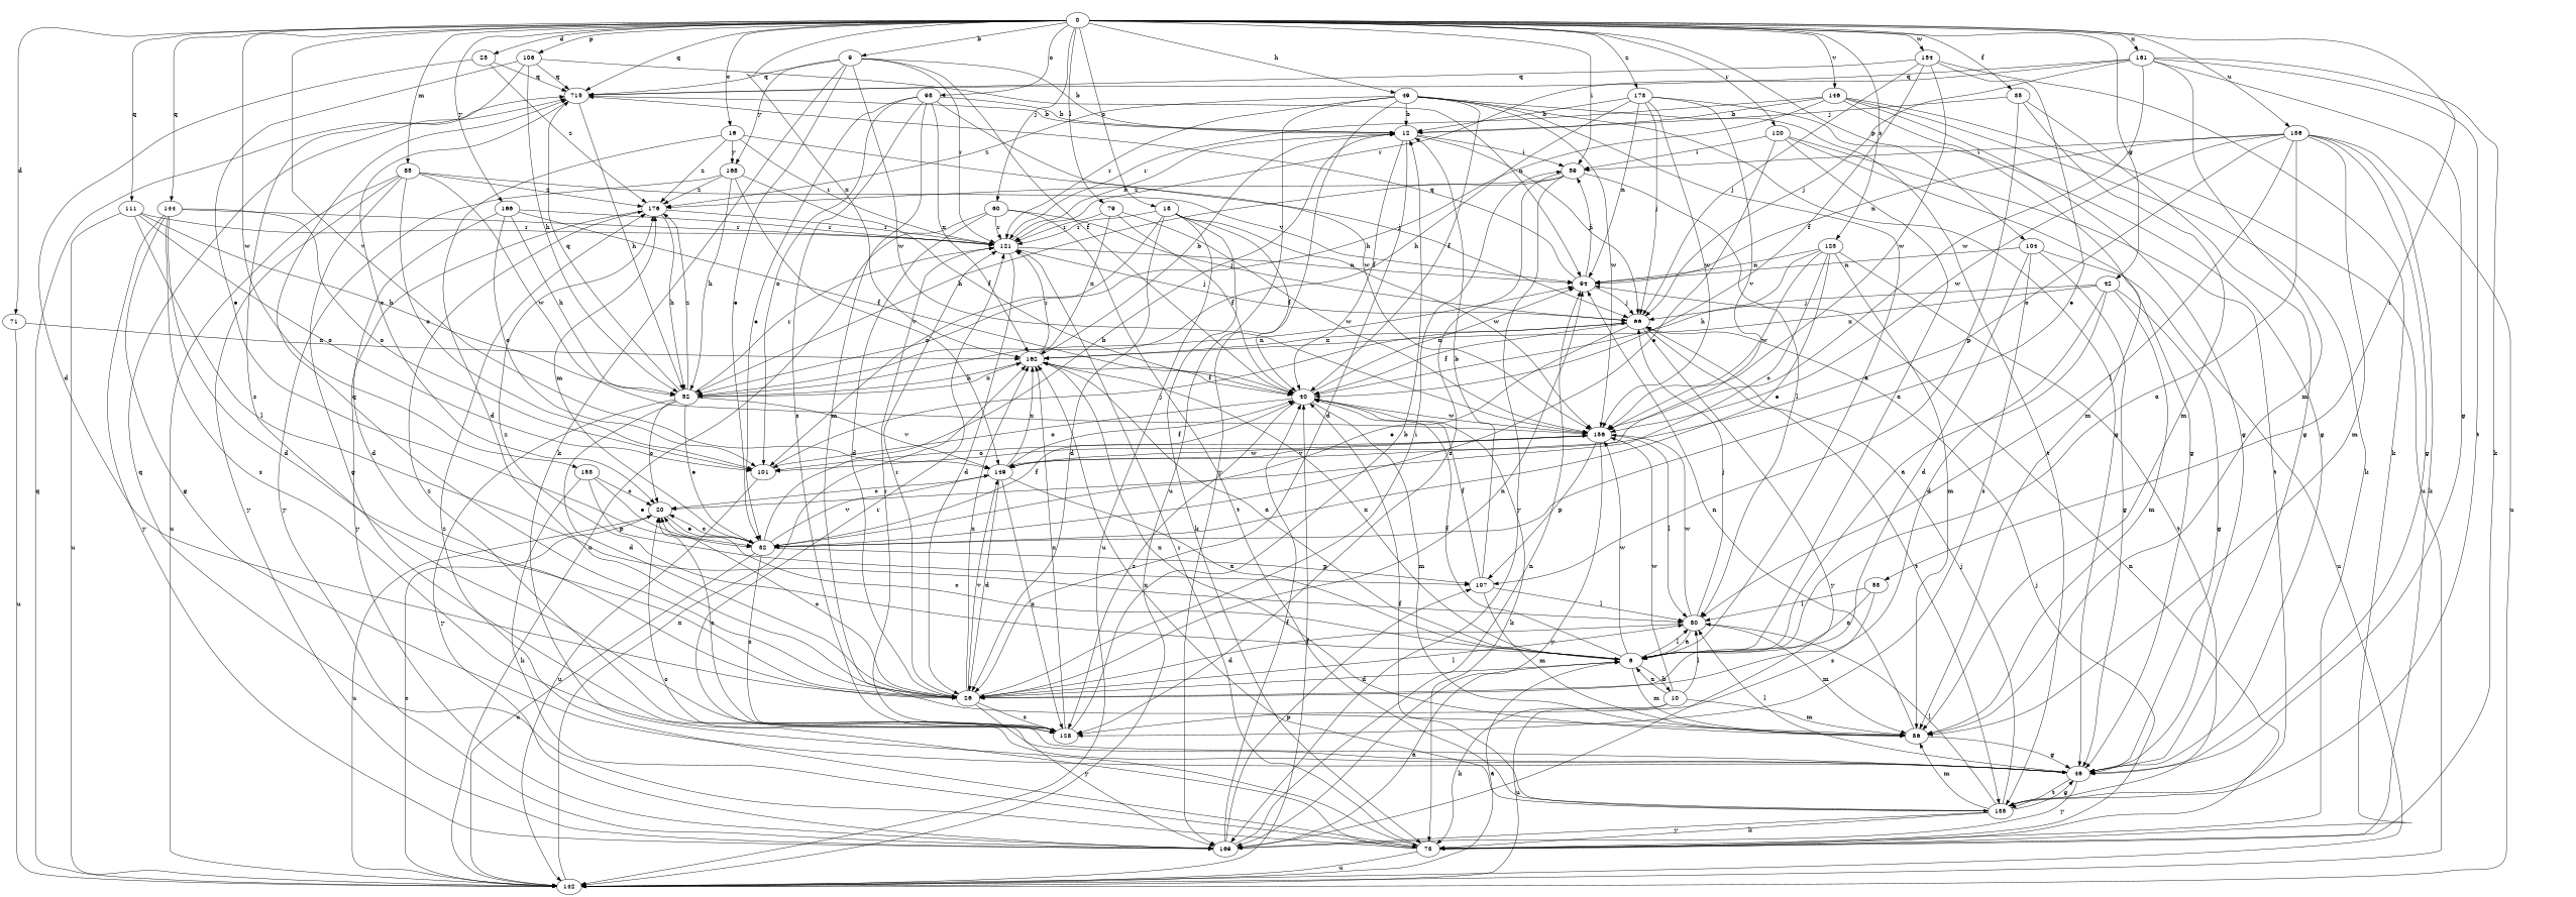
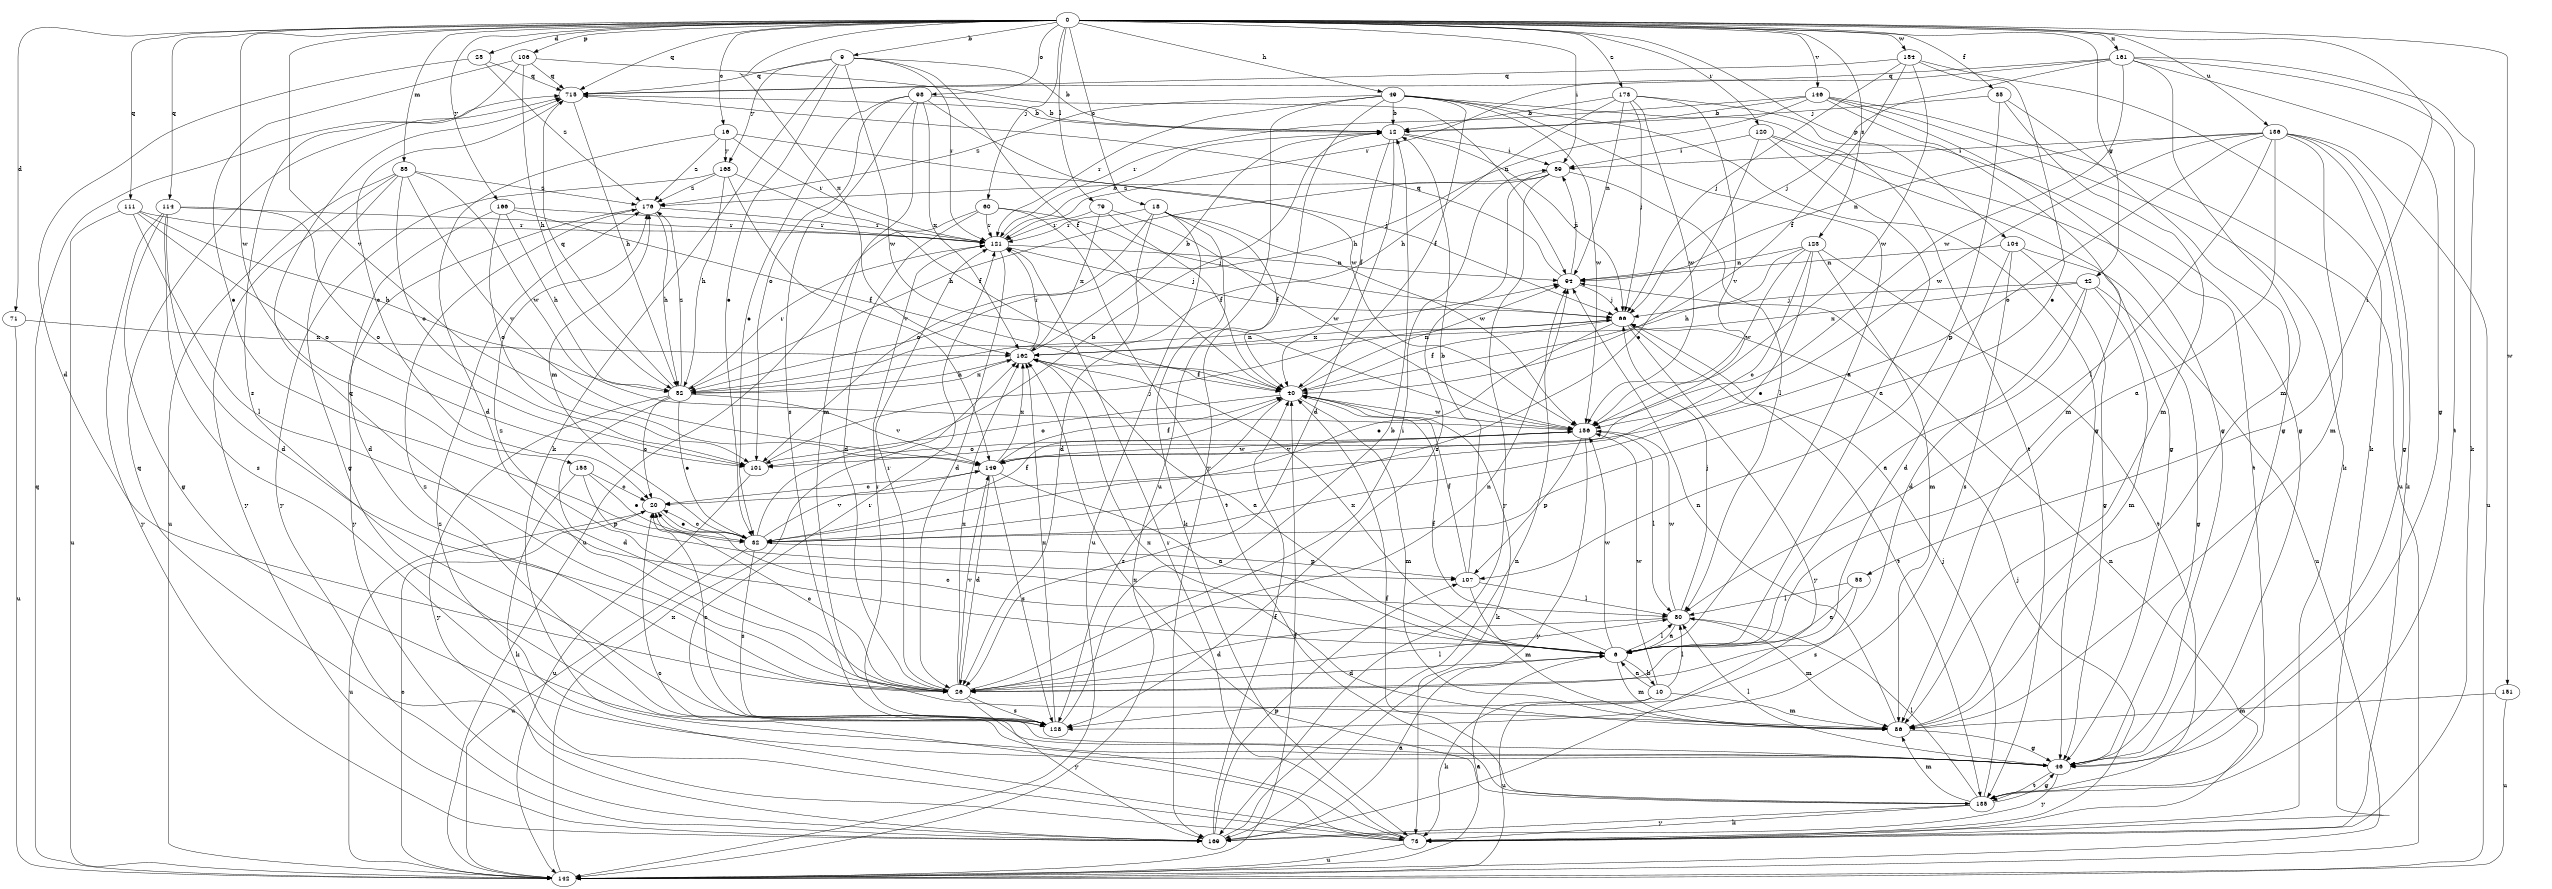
  strict digraph {
    0
    9
    16
    18
    n5 [label=71]
    25
    35
    42
    49
    53
    59
    60
    79
    85
    98
    104
    106
    111
-   114 [label=144]
+   114
    n20 [label=715]
    120
    123
    136
    146
    149
+   151
    153
    154
    161
    162
    166
    173
    40
    156
    12
    32
    73
    121
    168
    26
    176
    66
    142
    101
    86
    107
    46
    6
    169
    135
    80
    128
    52
    94
    20
    10
    0 -> 9 [label=b]
    0 -> 16 [label=c]
    0 -> 18 [label=c]
    0 -> n5 [label=d]
    0 -> 25 [label=d]
    0 -> 35 [label=f]
    0 -> 42 [label=g]
    0 -> 49 [label=h]
    0 -> 53 [label=i]
    0 -> 59 [label=i]
    0 -> 60 [label=j]
    0 -> 79 [label=l]
    0 -> 85 [label=m]
    0 -> 98 [label=o]
    0 -> 104 [label=p]
    0 -> 106 [label=p]
    0 -> 111 [label=q]
    0 -> 114 [label=q]
    0 -> n20 [label=q]
    0 -> 120 [label=r]
    0 -> 123 [label=s]
    0 -> 136 [label=u]
    0 -> 146 [label=v]
    0 -> 149 [label=v]
+   0 -> 151 [label=w]
    0 -> 153 [label=w]
    0 -> 154 [label=w]
    0 -> 161 [label=x]
    0 -> 162 [label=x]
    0 -> 166 [label=y]
    0 -> 173 [label=z]
    9 -> n20 [label=q]
    9 -> 40 [label=f]
    9 -> 156 [label=w]
    9 -> 12 [label=b]
    9 -> 32 [label=e]
    9 -> 73 [label=k]
    9 -> 121 [label=r]
    9 -> 168 [label=y]
    16 -> 121 [label=r]
    16 -> 168 [label=y]
    16 -> 26 [label=d]
    16 -> 176 [label=z]
    16 -> 66 [label=j]
    18 -> 40 [label=f]
    18 -> 156 [label=w]
    18 -> 73 [label=k]
    18 -> 121 [label=r]
    18 -> 26 [label=d]
    18 -> 142 [label=u]
    18 -> 101 [label=o]
    n5 -> 162 [label=x]
    n5 -> 142 [label=u]
    25 -> n20 [label=q]
    25 -> 26 [label=d]
    25 -> 176 [label=z]
    35 -> 12 [label=j]
    35 -> 86 [label=m]
    35 -> 107 [label=p]
    35 -> 46 [label=g]
    42 -> 162 [label=x]
    42 -> 26 [label=d]
    42 -> 66 [label=j]
    42 -> 86 [label=m]
    42 -> 46 [label=g]
    42 -> 6 [label=a]
    49 -> 40 [label=f]
    49 -> 156 [label=w]
    49 -> 12 [label=b]
    49 -> 121 [label=r]
    49 -> 176 [label=z]
    49 -> 142 [label=u]
    49 -> 46 [label=g]
    49 -> 6 [label=a]
    49 -> 169 [label=y]
    49 -> 135 [label=t]
    53 -> 6 [label=a]
    53 -> 80 [label=l]
    53 -> 128 [label=s]
    59 -> 176 [label=z]
    59 -> 169 [label=y]
    59 -> 80 [label=l]
    59 -> 128 [label=s]
    59 -> 52 [label=h]
    60 -> 121 [label=r]
    60 -> 26 [label=d]
    60 -> 66 [label=j]
    60 -> 142 [label=u]
    60 -> 135 [label=t]
    79 -> 162 [label=x]
    79 -> 40 [label=f]
    79 -> 156 [label=w]
    79 -> 121 [label=r]
-   85 -> 94 [label=v]
+   85 -> 149 [label=v]
    85 -> 156 [label=w]
    85 -> 176 [label=z]
    85 -> 142 [label=u]
    85 -> 101 [label=o]
    85 -> 46 [label=g]
    85 -> 169 [label=y]
    98 -> 162 [label=x]
    98 -> 156 [label=w]
    98 -> 12 [label=b]
    98 -> 32 [label=e]
    98 -> 101 [label=o]
    98 -> 86 [label=m]
    98 -> 128 [label=s]
    104 -> 26 [label=d]
    104 -> 142 [label=u]
    104 -> 46 [label=g]
    104 -> 128 [label=s]
    104 -> 94 [label=n]
    106 -> n20 [label=q]
    106 -> 32 [label=e]
    106 -> 128 [label=s]
    106 -> 52 [label=h]
    106 -> 94 [label=n]
    111 -> 121 [label=r]
    111 -> 142 [label=u]
    111 -> 101 [label=o]
    111 -> 80 [label=l]
    111 -> 52 [label=h]
    114 -> 121 [label=r]
    114 -> 26 [label=d]
    114 -> 101 [label=o]
    114 -> 46 [label=g]
    114 -> 169 [label=y]
    114 -> 128 [label=s]
    n20 -> 12 [label=b]
    n20 -> 52 [label=h]
    n20 -> 20 [label=c]
    120 -> 59 [label=i]
    120 -> 32 [label=e]
    120 -> 46 [label=g]
    120 -> 6 [label=a]
    120 -> 135 [label=t]
    123 -> 40 [label=h]
    123 -> 156 [label=w]
    123 -> 32 [label=e]
    123 -> 86 [label=m]
    123 -> 135 [label=t]
    123 -> 94 [label=n]
    123 -> 20 [label=c]
    136 -> 59 [label=i]
    136 -> 156 [label=w]
    136 -> 73 [label=k]
    136 -> 142 [label=u]
    136 -> 101 [label=o]
    136 -> 86 [label=m]
    136 -> 46 [label=g]
    136 -> 6 [label=a]
    136 -> 80 [label=l]
    136 -> 94 [label=n]
    146 -> 12 [label=b]
    146 -> 73 [label=k]
    146 -> 121 [label=r]
    146 -> 142 [label=u]
    146 -> 86 [label=m]
    146 -> 46 [label=g]
    146 -> 52 [label=h]
    149 -> 162 [label=x]
    149 -> 40 [label=f]
    149 -> 156 [label=w]
    149 -> 26 [label=d]
    149 -> 6 [label=a]
    149 -> 128 [label=s]
    149 -> 20 [label=c]
+   151 -> 142 [label=u]
+   151 -> 86 [label=m]
    153 -> 32 [label=e]
    153 -> 73 [label=k]
    153 -> 107 [label=p]
    153 -> 20 [label=c]
    154 -> n20 [label=q]
    154 -> 40 [label=f]
    154 -> 156 [label=w]
    154 -> 32 [label=e]
    154 -> 73 [label=k]
    154 -> 66 [label=j]
    161 -> n20 [label=q]
    161 -> 156 [label=w]
    161 -> 73 [label=k]
    161 -> 121 [label=r]
    161 -> 66 [label=j]
    161 -> 86 [label=m]
    161 -> 46 [label=g]
    161 -> 135 [label=t]
    162 -> 40 [label=f]
    162 -> 12 [label=b]
    162 -> 121 [label=r]
    162 -> 6 [label=a]
    162 -> 52 [label=h]
    166 -> 40 [label=f]
    166 -> 121 [label=r]
    166 -> 26 [label=d]
    166 -> 101 [label=o]
    166 -> 52 [label=h]
    173 -> 149 [label=v]
    173 -> 156 [label=w]
    173 -> 12 [label=b]
    173 -> 66 [label=j]
    173 -> 46 [label=g]
    173 -> 52 [label=h]
    173 -> 94 [label=n]
    40 -> 156 [label=w]
    40 -> 73 [label=k]
    40 -> 101 [label=o]
    40 -> 86 [label=m]
    40 -> 128 [label=s]
    40 -> 94 [label=n]
    156 -> 149 [label=v]
    156 -> 101 [label=o]
    156 -> 107 [label=p]
    156 -> 169 [label=y]
    156 -> 80 [label=l]
    12 -> 59 [label=i]
    12 -> 40 [label=f]
    12 -> 26 [label=d]
    12 -> 66 [label=j]
    32 -> 149 [label=v]
    32 -> 40 [label=f]
    32 -> 12 [label=b]
    32 -> 176 [label=m]
    32 -> 142 [label=u]
    32 -> 107 [label=p]
    32 -> 128 [label=s]
    32 -> 20 [label=c]
    73 -> n20 [label=q]
    73 -> 121 [label=r]
    73 -> 176 [label=z]
    73 -> 66 [label=j]
    73 -> 142 [label=u]
    73 -> 94 [label=n]
    73 -> 20 [label=c]
    121 -> 12 [label=b]
    121 -> 26 [label=d]
    121 -> 66 [label=j]
    121 -> 94 [label=n]
    168 -> 149 [label=v]
    168 -> 40 [label=f]
    168 -> 176 [label=z]
    168 -> 169 [label=y]
    168 -> 52 [label=h]
    26 -> 59 [label=i]
    26 -> n20 [label=q]
    26 -> 149 [label=v]
    26 -> 162 [label=x]
    26 -> 121 [label=r]
    26 -> 169 [label=y]
    26 -> 80 [label=l]
    26 -> 128 [label=s]
    26 -> 94 [label=n]
    26 -> 20 [label=c]
    176 -> 121 [label=r]
    176 -> 169 [label=y]
    176 -> 52 [label=h]
    66 -> 162 [label=x]
    66 -> 40 [label=f]
    66 -> 32 [label=e]
    66 -> 169 [label=y]
    66 -> 135 [label=t]
    142 -> n20 [label=q]
    142 -> 162 [label=x]
    142 -> 40 [label=f]
    142 -> 6 [label=a]
    142 -> 20 [label=c]
    101 -> 66 [label=j]
    101 -> 142 [label=u]
    86 -> 162 [label=x]
    86 -> 46 [label=g]
    86 -> 94 [label=n]
    107 -> 40 [label=f]
    107 -> 12 [label=b]
    107 -> 86 [label=m]
    107 -> 80 [label=l]
    46 -> 121 [label=r]
    46 -> 176 [label=z]
    46 -> 169 [label=y]
    46 -> 135 [label=t]
    46 -> 80 [label=l]
    6 -> 162 [label=x]
    6 -> 40 [label=f]
    6 -> 156 [label=w]
    6 -> 26 [label=d]
    6 -> 176 [label=z]
    6 -> 86 [label=m]
    6 -> 80 [label=l]
    6 -> 20 [label=c]
    6 -> 10 [label=b]
    169 -> 40 [label=f]
    169 -> 107 [label=p]
    169 -> 6 [label=a]
    169 -> 94 [label=n]
    135 -> 162 [label=x]
    135 -> 40 [label=f]
    135 -> 73 [label=k]
    135 -> 66 [label=j]
    135 -> 86 [label=m]
    135 -> 46 [label=g]
    135 -> 169 [label=y]
    135 -> 80 [label=l]
    80 -> 156 [label=w]
    80 -> 26 [label=d]
    80 -> 66 [label=j]
    80 -> 86 [label=m]
    80 -> 6 [label=a]
    128 -> 162 [label=x]
    128 -> 12 [label=b]
    128 -> 121 [label=r]
    128 -> 20 [label=c]
    52 -> n20 [label=q]
    52 -> 149 [label=v]
    52 -> 162 [label=x]
    52 -> 32 [label=e]
    52 -> 121 [label=r]
    52 -> 26 [label=d]
    52 -> 176 [label=z]
    52 -> 169 [label=y]
    52 -> 94 [label=n]
    52 -> 20 [label=c]
    94 -> 59 [label=i]
    94 -> n20 [label=q]
    94 -> 66 [label=j]
    20 -> 32 [label=e]
    20 -> 142 [label=u]
    10 -> 156 [label=w]
    10 -> 73 [label=k]
    10 -> 142 [label=u]
    10 -> 86 [label=m]
    10 -> 6 [label=a]
    10 -> 80 [label=l]
  }
